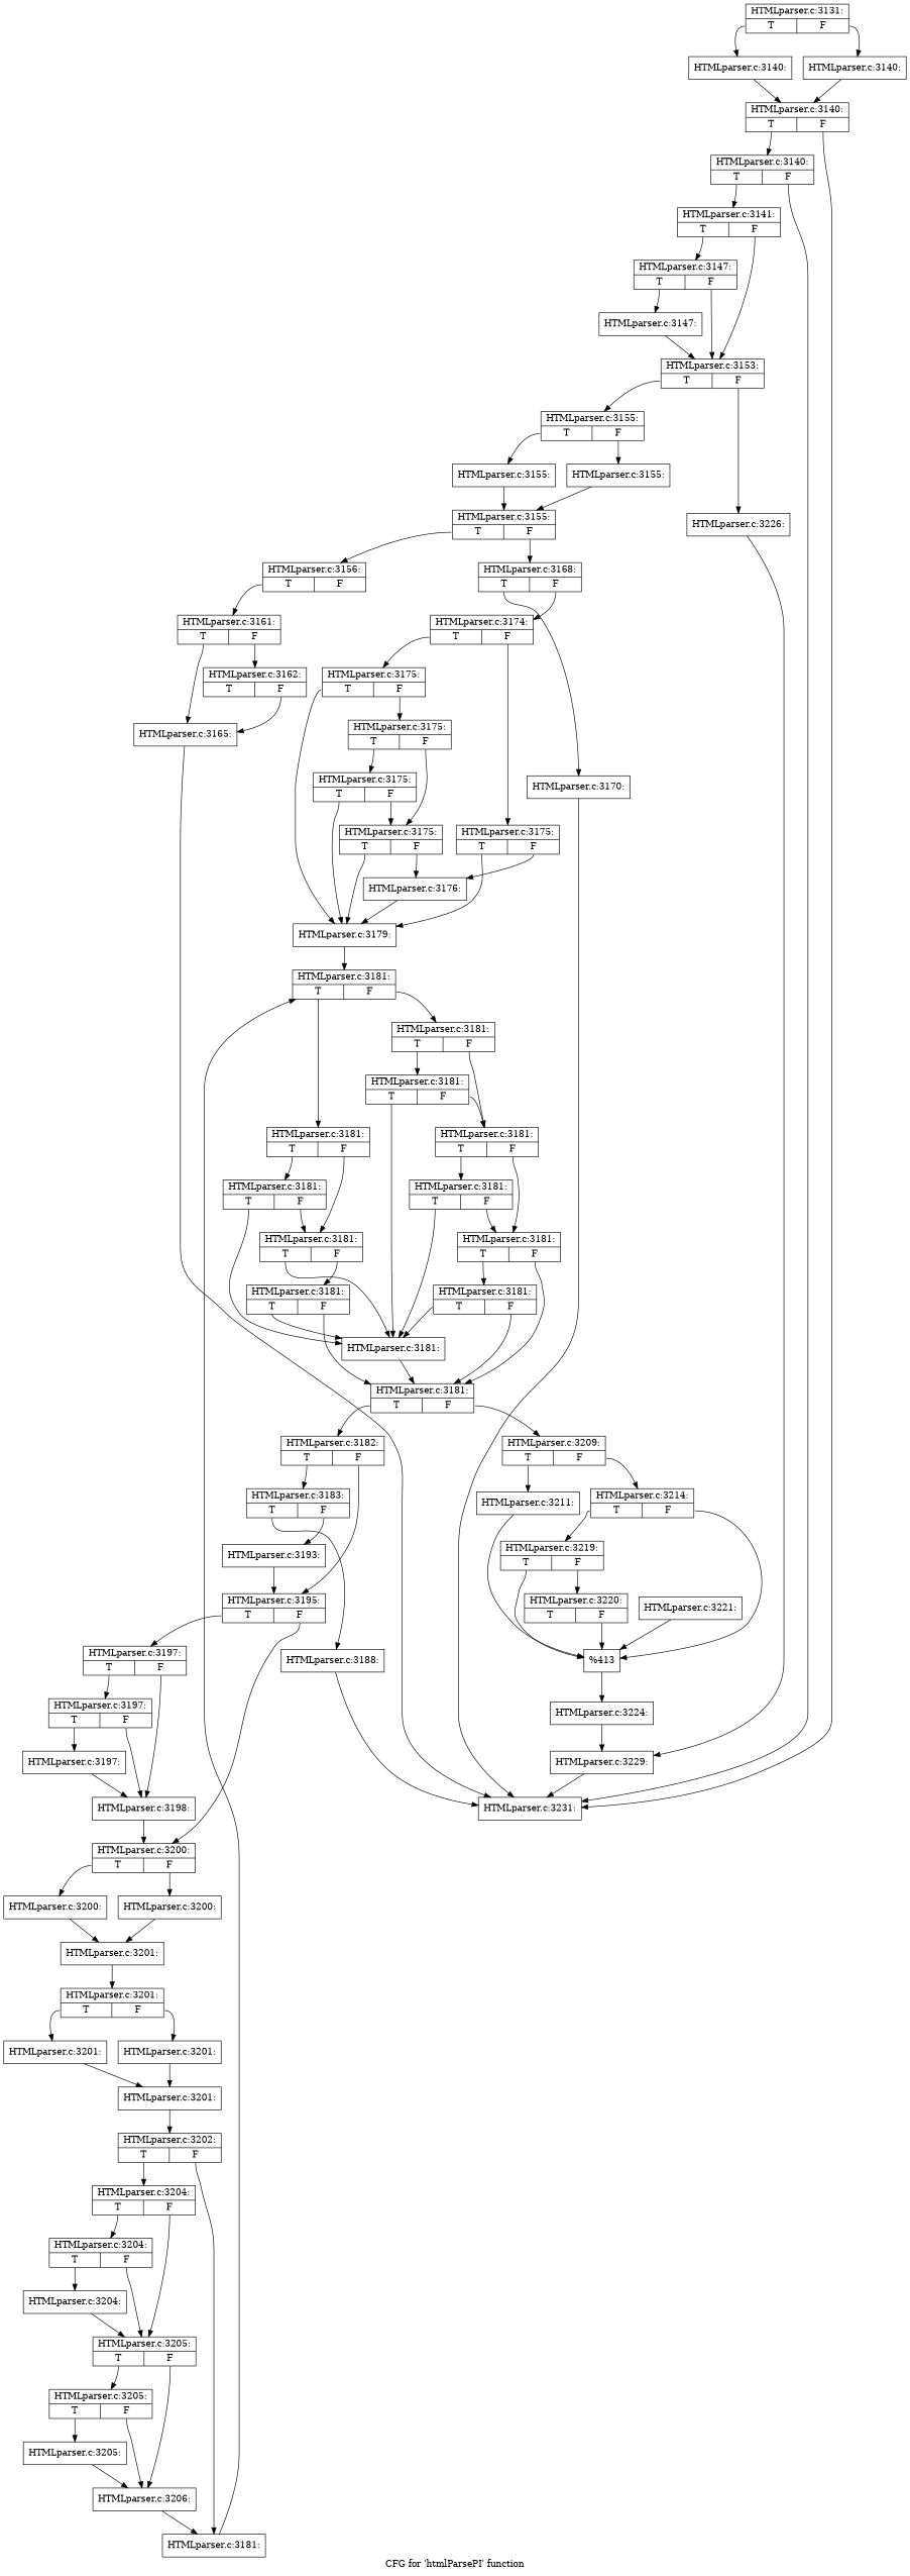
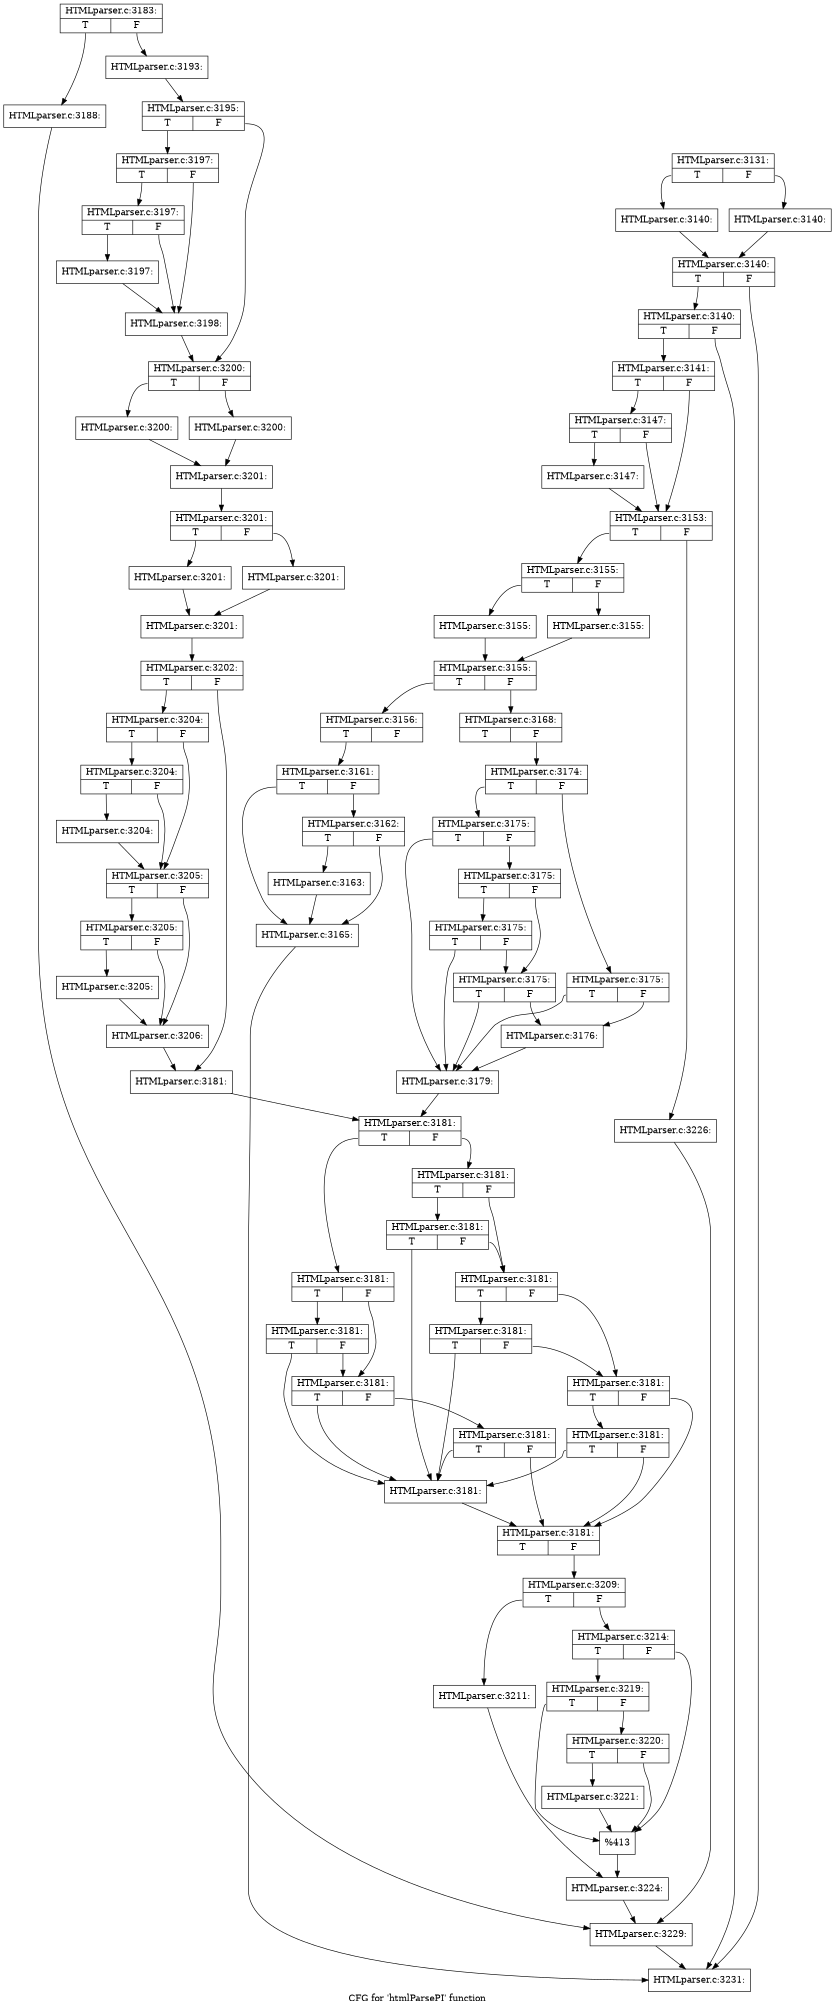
  digraph {
    label="CFG for 'htmlParsePI' function"
    node [shape=record]
    edge [tailport=s0]
    n1 [label="{HTMLparser.c:3131:|{<s0>T|<s1>F}}"]
    n2 [label="{HTMLparser.c:3140:}"]
    n3 [label="{HTMLparser.c:3140:}"]
    n4 [label="{HTMLparser.c:3140:|{<s0>T|<s1>F}}"]
    n5 [label="{HTMLparser.c:3140:|{<s0>T|<s1>F}}"]
    n6 [label="{HTMLparser.c:3231:}"]
    n7 [label="{HTMLparser.c:3141:|{<s0>T|<s1>F}}"]
    n8 [label="{HTMLparser.c:3147:|{<s0>T|<s1>F}}"]
    n9 [label="{HTMLparser.c:3153:|{<s0>T|<s1>F}}"]
    n10 [label="{HTMLparser.c:3147:}"]
    n11 [label="{HTMLparser.c:3155:|{<s0>T|<s1>F}}"]
    n12 [label="{HTMLparser.c:3226:}"]
    n13 [label="{HTMLparser.c:3155:}"]
    n14 [label="{HTMLparser.c:3155:}"]
    n15 [label="{HTMLparser.c:3229:}"]
    n16 [label="{HTMLparser.c:3155:|{<s0>T|<s1>F}}"]
    n17 [label="{HTMLparser.c:3156:|{<s0>T|<s1>F}}"]
    n18 [label="{HTMLparser.c:3168:|{<s0>T|<s1>F}}"]
    n19 [label="{HTMLparser.c:3161:|{<s0>T|<s1>F}}"]
-   n20 [label="{HTMLparser.c:3170:}"]
    n21 [label="{HTMLparser.c:3174:|{<s0>T|<s1>F}}"]
    n22 [label="{HTMLparser.c:3165:}"]
    n23 [label="{HTMLparser.c:3162:|{<s0>T|<s1>F}}"]
    n24 [label="{HTMLparser.c:3175:|{<s0>T|<s1>F}}"]
    n25 [label="{HTMLparser.c:3175:|{<s0>T|<s1>F}}"]
+   n26 [label="{HTMLparser.c:3163:}"]
    n27 [label="{HTMLparser.c:3179:}"]
    n28 [label="{HTMLparser.c:3175:|{<s0>T|<s1>F}}"]
    n29 [label="{HTMLparser.c:3176:}"]
    n30 [label="{HTMLparser.c:3181:|{<s0>T|<s1>F}}"]
    n31 [label="{HTMLparser.c:3175:|{<s0>T|<s1>F}}"]
    n32 [label="{HTMLparser.c:3175:|{<s0>T|<s1>F}}"]
    n33 [label="{HTMLparser.c:3181:|{<s0>T|<s1>F}}"]
    n34 [label="{HTMLparser.c:3181:|{<s0>T|<s1>F}}"]
    n35 [label="{HTMLparser.c:3181:|{<s0>T|<s1>F}}"]
    n36 [label="{HTMLparser.c:3181:|{<s0>T|<s1>F}}"]
    n37 [label="{HTMLparser.c:3181:|{<s0>T|<s1>F}}"]
    n38 [label="{HTMLparser.c:3181:|{<s0>T|<s1>F}}"]
    n39 [label="{HTMLparser.c:3181:}"]
    n40 [label="{HTMLparser.c:3181:|{<s0>T|<s1>F}}"]
    n41 [label="{HTMLparser.c:3181:|{<s0>T|<s1>F}}"]
    n42 [label="{HTMLparser.c:3181:|{<s0>T|<s1>F}}"]
    n43 [label="{HTMLparser.c:3181:|{<s0>T|<s1>F}}"]
-   n44 [label="{HTMLparser.c:3182:|{<s0>T|<s1>F}}"]
    n45 [label="{HTMLparser.c:3209:|{<s0>T|<s1>F}}"]
    n46 [label="{HTMLparser.c:3183:|{<s0>T|<s1>F}}"]
    n47 [label="{HTMLparser.c:3195:|{<s0>T|<s1>F}}"]
    n48 [label="{HTMLparser.c:3211:}"]
    n49 [label="{HTMLparser.c:3214:|{<s0>T|<s1>F}}"]
    n50 [label="{HTMLparser.c:3181:|{<s0>T|<s1>F}}"]
    n51 [label="{HTMLparser.c:3188:}"]
    n52 [label="{HTMLparser.c:3193:}"]
    n53 [label="{HTMLparser.c:3197:|{<s0>T|<s1>F}}"]
    n54 [label="{HTMLparser.c:3200:|{<s0>T|<s1>F}}"]
    n55 [label="{HTMLparser.c:3224:}"]
    n56 [label="{HTMLparser.c:3219:|{<s0>T|<s1>F}}"]
    n57 [label="{%413}"]
    n58 [label="{HTMLparser.c:3197:|{<s0>T|<s1>F}}"]
    n59 [label="{HTMLparser.c:3198:}"]
    n60 [label="{HTMLparser.c:3200:}"]
    n61 [label="{HTMLparser.c:3200:}"]
    n62 [label="{HTMLparser.c:3197:}"]
    n63 [label="{HTMLparser.c:3201:}"]
    n64 [label="{HTMLparser.c:3201:|{<s0>T|<s1>F}}"]
    n65 [label="{HTMLparser.c:3201:}"]
    n66 [label="{HTMLparser.c:3201:}"]
    n67 [label="{HTMLparser.c:3201:}"]
    n68 [label="{HTMLparser.c:3202:|{<s0>T|<s1>F}}"]
    n69 [label="{HTMLparser.c:3204:|{<s0>T|<s1>F}}"]
    n70 [label="{HTMLparser.c:3181:}"]
    n71 [label="{HTMLparser.c:3204:|{<s0>T|<s1>F}}"]
    n72 [label="{HTMLparser.c:3205:|{<s0>T|<s1>F}}"]
    n73 [label="{HTMLparser.c:3204:}"]
    n74 [label="{HTMLparser.c:3205:|{<s0>T|<s1>F}}"]
    n75 [label="{HTMLparser.c:3206:}"]
    n76 [label="{HTMLparser.c:3205:}"]
    n77 [label="{HTMLparser.c:3220:|{<s0>T|<s1>F}}"]
    n78 [label="{HTMLparser.c:3221:}"]
    n1 -> n2
    n1 -> n3 [tailport=s1]
    n2 -> n4
    n3 -> n4
    n4 -> n5
    n4 -> n6 [tailport=s1]
    n5 -> n6 [tailport=s1]
    n5 -> n7
    n7 -> n8
    n7 -> n9 [tailport=s1]
    n8 -> n9 [tailport=s1]
    n8 -> n10
    n9 -> n11
    n9 -> n12 [tailport=s1]
    n10 -> n9
    n11 -> n13
    n11 -> n14 [tailport=s1]
    n12 -> n15
    n13 -> n16
    n14 -> n16
    n15 -> n6
    n16 -> n17
    n16 -> n18 [tailport=s1]
    n17 -> n19
-   n18 -> n20
    n18 -> n21 [tailport=s1]
    n19 -> n22
    n19 -> n23 [tailport=s1]
-   n20 -> n6
    n21 -> n24
    n21 -> n25 [tailport=s1]
    n22 -> n6
    n23 -> n22 [tailport=s1]
+   n23 -> n26
    n24 -> n27
    n24 -> n28 [tailport=s1]
    n25 -> n27
    n25 -> n29 [tailport=s1]
+   n26 -> n22
    n27 -> n30
    n28 -> n31
    n28 -> n32 [tailport=s1]
    n29 -> n27
    n30 -> n33
    n30 -> n34 [tailport=s1]
    n31 -> n27
    n31 -> n32 [tailport=s1]
    n32 -> n27
    n32 -> n29 [tailport=s1]
    n33 -> n35
    n33 -> n36 [tailport=s1]
    n34 -> n37
    n34 -> n38 [tailport=s1]
    n35 -> n36 [tailport=s1]
    n35 -> n39
    n36 -> n39
    n36 -> n40 [tailport=s1]
    n37 -> n38 [tailport=s1]
    n37 -> n39
    n38 -> n41
    n38 -> n42 [tailport=s1]
    n39 -> n43
    n40 -> n39
    n40 -> n43 [tailport=s1]
    n41 -> n39
    n41 -> n42 [tailport=s1]
    n42 -> n43 [tailport=s1]
    n42 -> n50
-   n43 -> n44
    n43 -> n45 [tailport=s1]
-   n44 -> n46
-   n44 -> n47 [tailport=s1]
    n45 -> n48
    n45 -> n49 [tailport=s1]
    n46 -> n51
    n46 -> n52 [tailport=s1]
    n47 -> n53
    n47 -> n54 [tailport=s1]
-   n48 -> n57
+   n48 -> n55
    n49 -> n56
    n49 -> n57 [tailport=s1]
    n50 -> n39
    n50 -> n43 [tailport=s1]
-   n51 -> n6
+   n51 -> n15
    n52 -> n47
    n53 -> n58
    n53 -> n59 [tailport=s1]
    n54 -> n60
    n54 -> n61 [tailport=s1]
    n55 -> n15
    n56 -> n57
    n56 -> n77 [tailport=s1]
    n57 -> n55
    n58 -> n59 [tailport=s1]
    n58 -> n62
    n59 -> n54
    n60 -> n63
    n61 -> n63
    n62 -> n59
    n63 -> n64
    n64 -> n65
    n64 -> n66 [tailport=s1]
    n65 -> n67
    n66 -> n67
    n67 -> n68
    n68 -> n69
    n68 -> n70 [tailport=s1]
    n69 -> n71
    n69 -> n72 [tailport=s1]
    n70 -> n30
    n71 -> n72 [tailport=s1]
    n71 -> n73
    n72 -> n74
    n72 -> n75 [tailport=s1]
    n73 -> n72
    n74 -> n75 [tailport=s1]
    n74 -> n76
    n75 -> n70
    n76 -> n75
    n77 -> n57 [tailport=s1]
+   n77 -> n78
    n78 -> n57
  }
